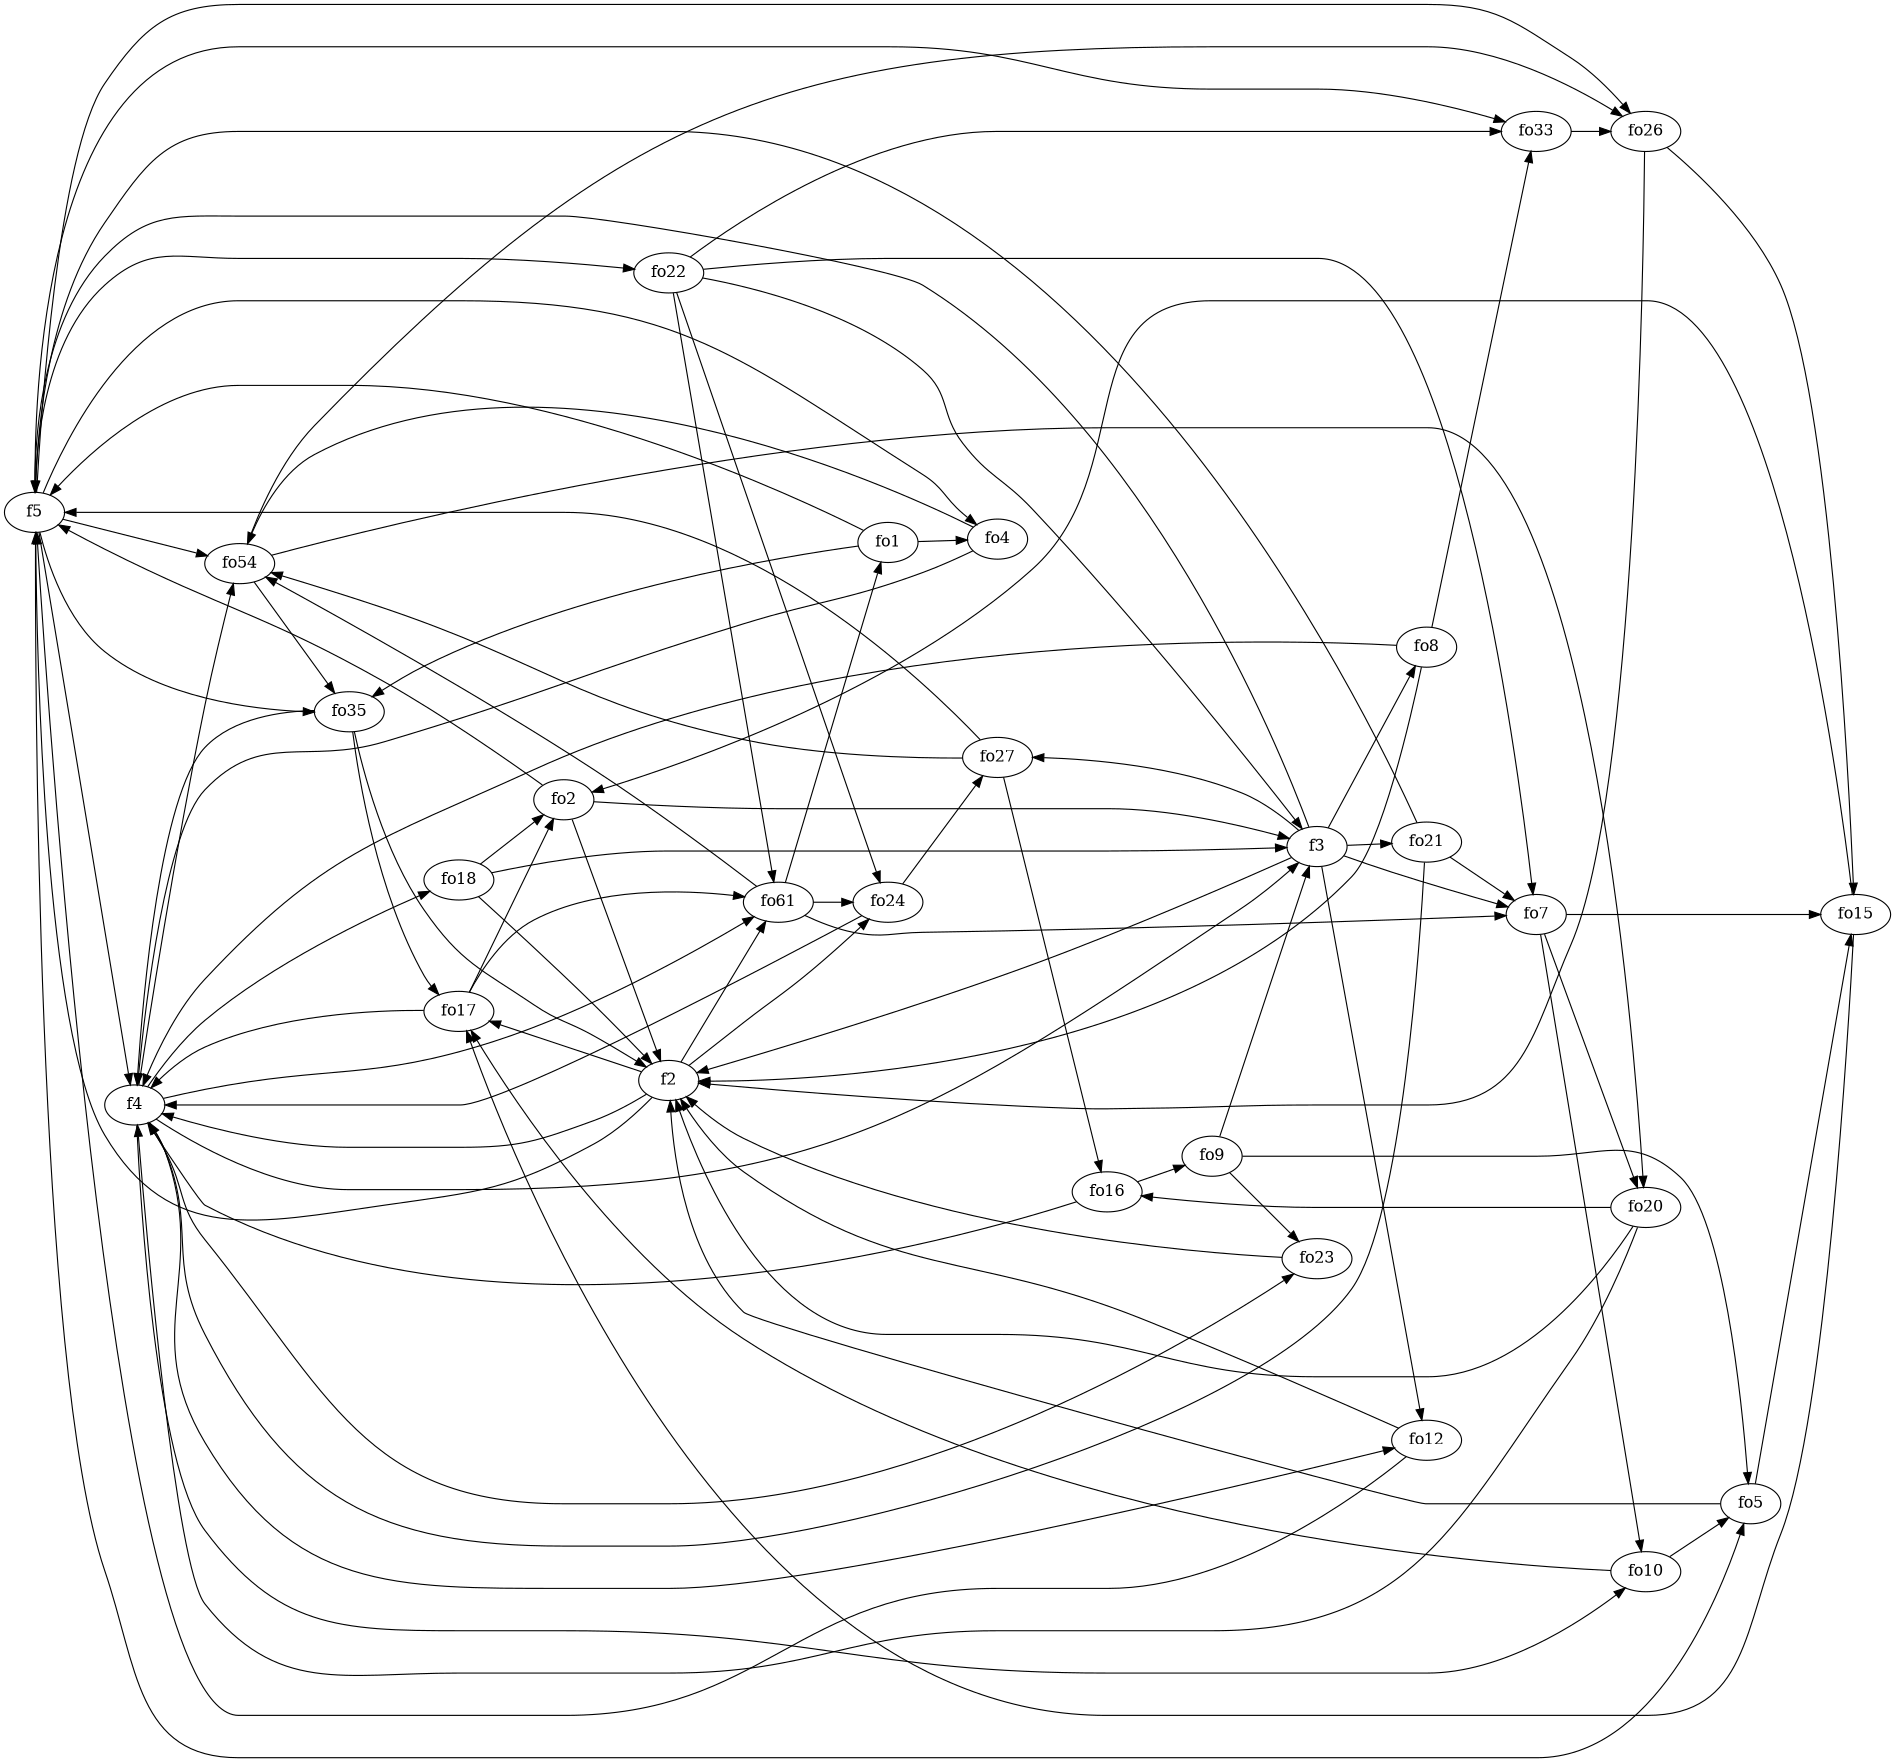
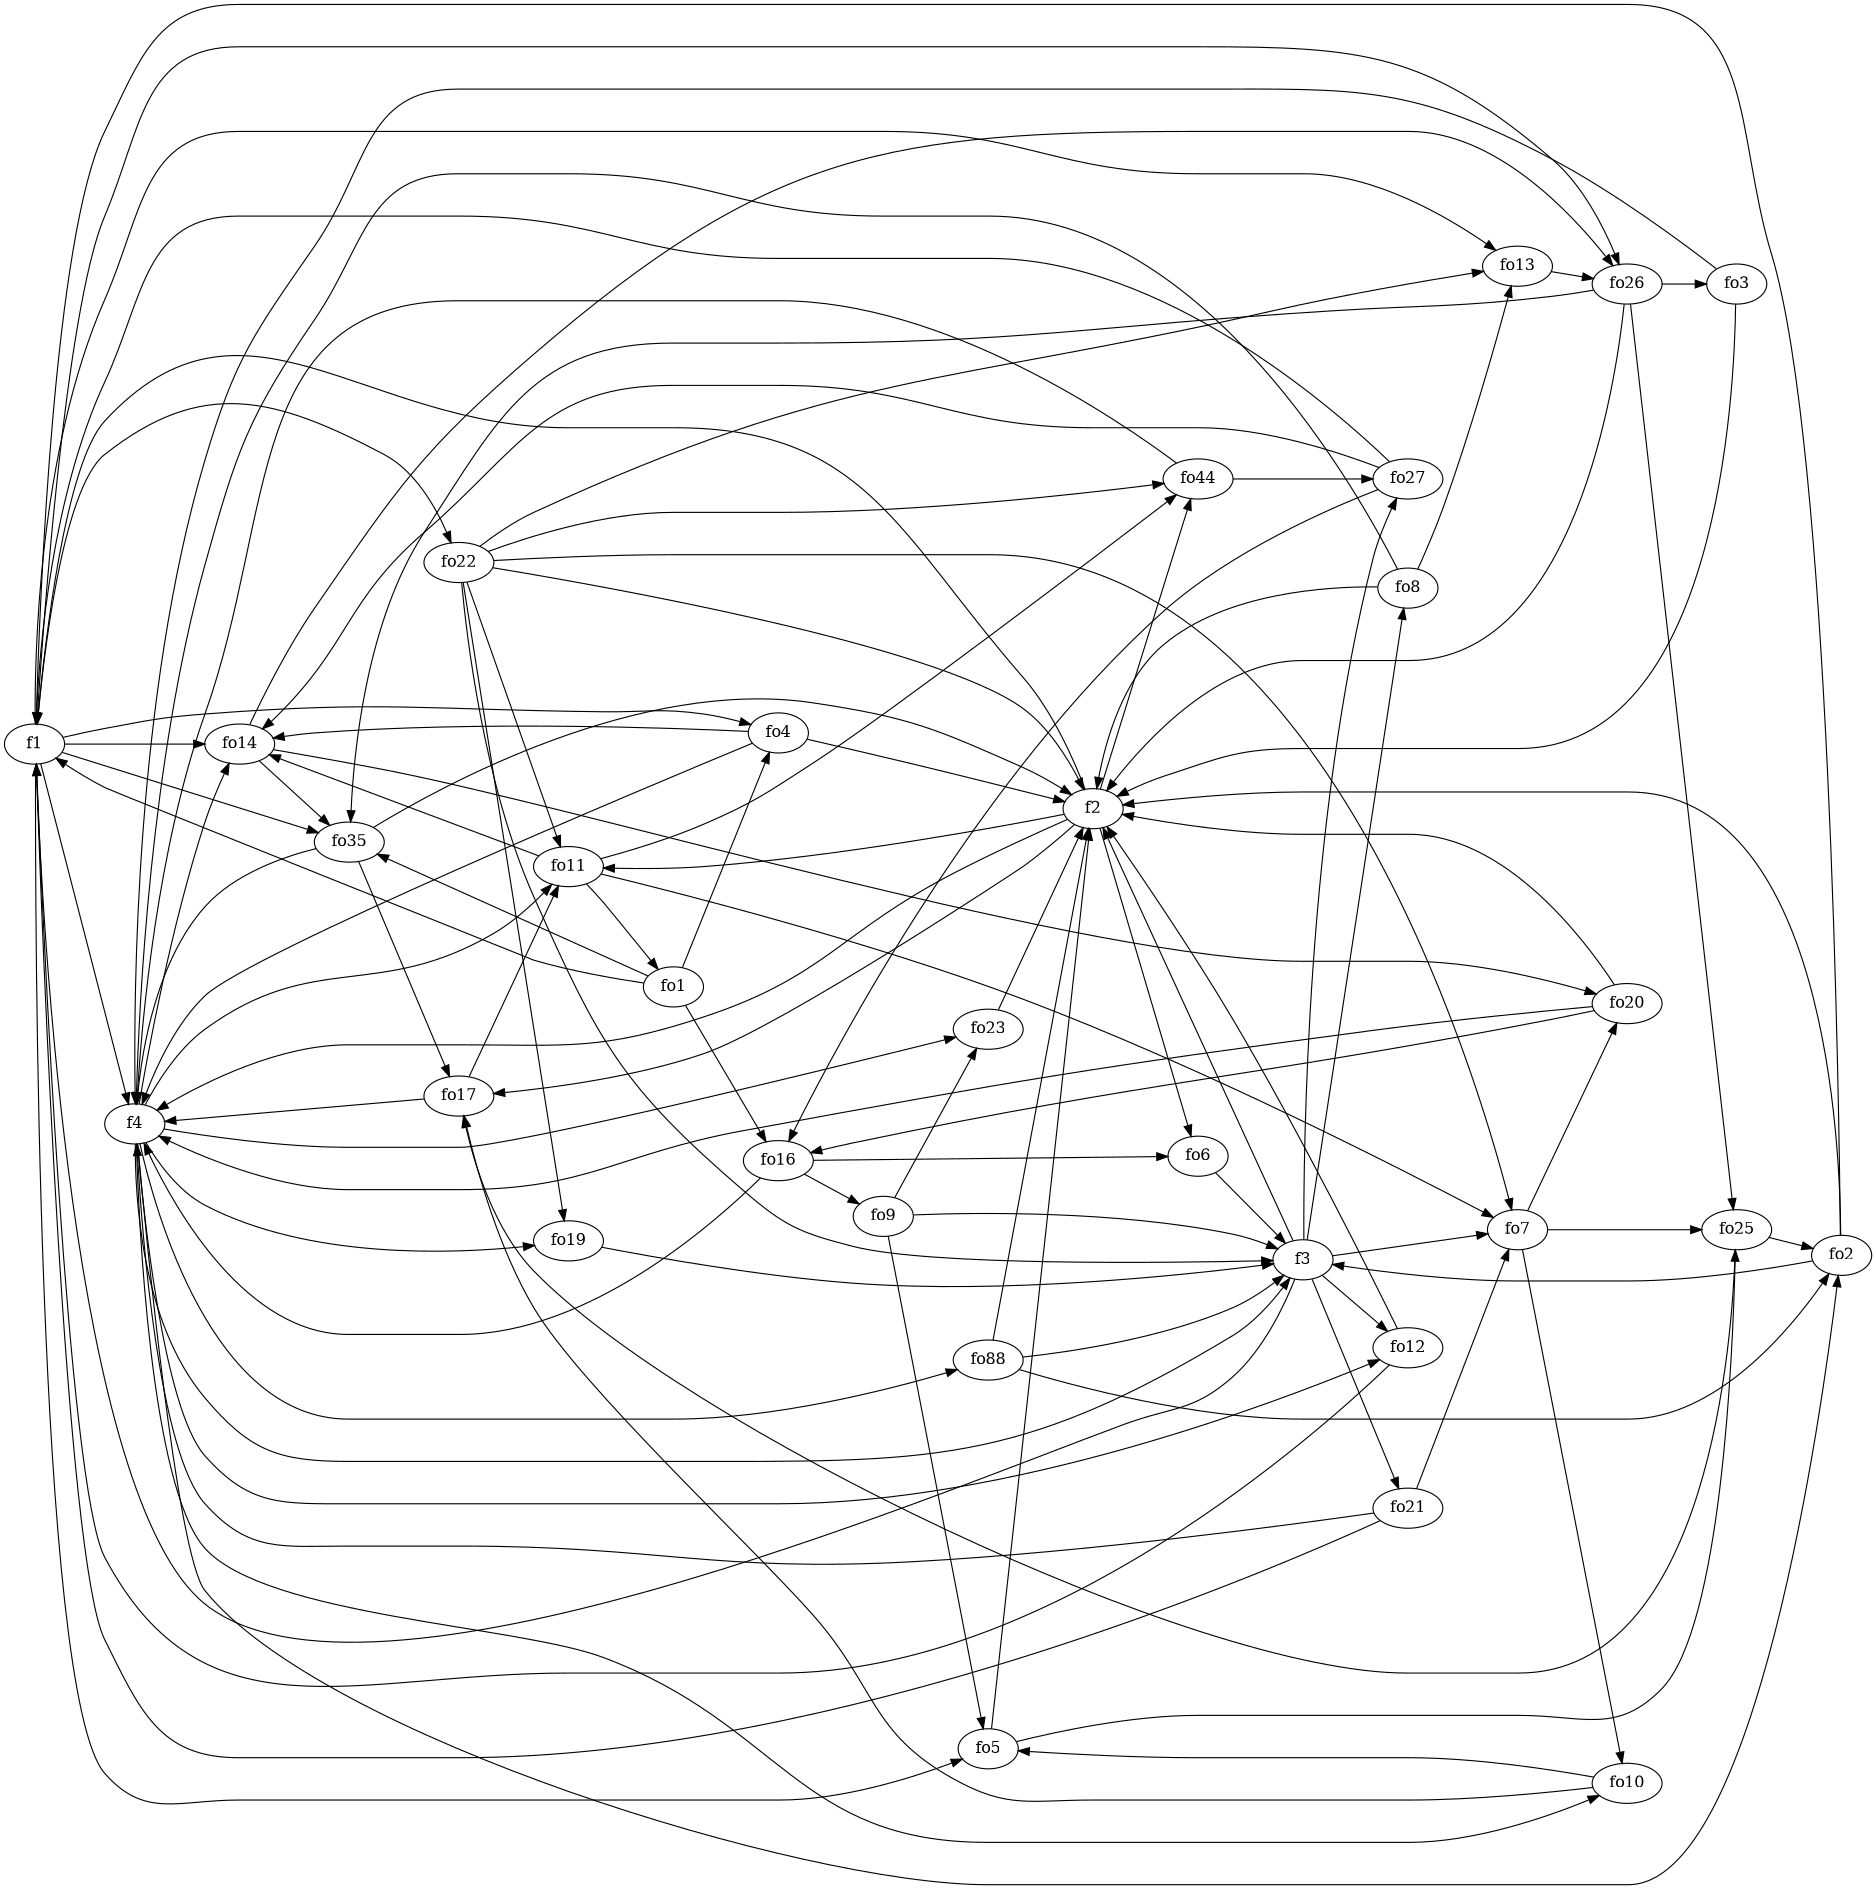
  strict digraph {
    rankdir=LR
    edge [weight=2]
-   f1 [label=f5]
+   f1
    f4
    fo4
    fo5
-   fo13 [label=fo33]
-   fo14 [label=fo54]
+   fo13
+   fo14
    fo22
    n8 [label=fo35]
    fo26
-   fo11 [label=fo61]
+   fo11
    f3
    fo12
    fo2
    fo10
-   fo18
+   fo18 [label=fo88]
+   fo19
    fo23
    f2
-   fo15
+   fo15 [label=fo25]
    fo20
-   fo24
+   fo24 [label=fo44]
    fo7
    fo17
+   fo3
+   fo6
    fo1
    fo27
    fo8
    fo21
    fo16
    fo9
    f1 -> f4
    f1 -> fo4
    f1 -> fo5
    f1 -> fo13
    f1 -> fo14
    f1 -> fo22
    f1 -> n8
    f1 -> fo26
    f4 -> fo14
    f4 -> fo11
    f4 -> f3
    f4 -> fo12
-   fo17 -> fo2
+   f4 -> fo2
    f4 -> fo10
    f4 -> fo18
+   f4 -> fo19
    f4 -> fo23
    fo4 -> f4
    fo4 -> fo14
+   fo4 -> f2
    fo5 -> f2
    fo5 -> fo15
    fo13 -> fo26
    fo14 -> n8
    fo14 -> fo26
    fo14 -> fo20
    fo22 -> fo13
    fo22 -> fo11
    fo22 -> f3
+   fo22 -> fo19
+   fo22 -> f2
    fo22 -> fo24
    fo22 -> fo7
    n8 -> f4
    n8 -> f2
    n8 -> fo17
+   fo26 -> n8
    fo26 -> f2
    fo26 -> fo15
+   fo26 -> fo3
    fo11 -> fo14
    fo11 -> fo24
    fo11 -> fo7
    fo11 -> fo1
    f3 -> f1
    f3 -> fo12
    f3 -> f2
    f3 -> fo7
    f3 -> fo27
    f3 -> fo8
    f3 -> fo21
    fo12 -> f1
    fo12 -> f2
    fo2 -> f1
    fo2 -> f3
    fo2 -> f2
    fo10 -> fo5
    fo10 -> fo17
    fo18 -> f3
    fo18 -> fo2
    fo18 -> f2
+   fo19 -> f3
    fo23 -> f2
    f2 -> f1
    f2 -> f4
    f2 -> fo11
    f2 -> fo24
    f2 -> fo17
+   f2 -> fo6
    fo15 -> fo2
    fo15 -> fo17
    fo20 -> f4
    fo20 -> f2
    fo20 -> fo16
    fo24 -> f4
    fo24 -> fo27
    fo7 -> fo10
    fo7 -> fo15
    fo7 -> fo20
    fo17 -> f4
    fo17 -> fo11
+   fo3 -> f4
+   fo3 -> f2
+   fo6 -> f3
    fo1 -> f1
    fo1 -> fo4
    fo1 -> n8
+   fo1 -> fo16
    fo27 -> f1
    fo27 -> fo14
    fo27 -> fo16
    fo8 -> f4
    fo8 -> fo13
    fo8 -> f2
    fo21 -> f1
    fo21 -> f4
    fo21 -> fo7
    fo16 -> f4
+   fo16 -> fo6
    fo16 -> fo9
    fo9 -> fo5
    fo9 -> f3
    fo9 -> fo23
  }
